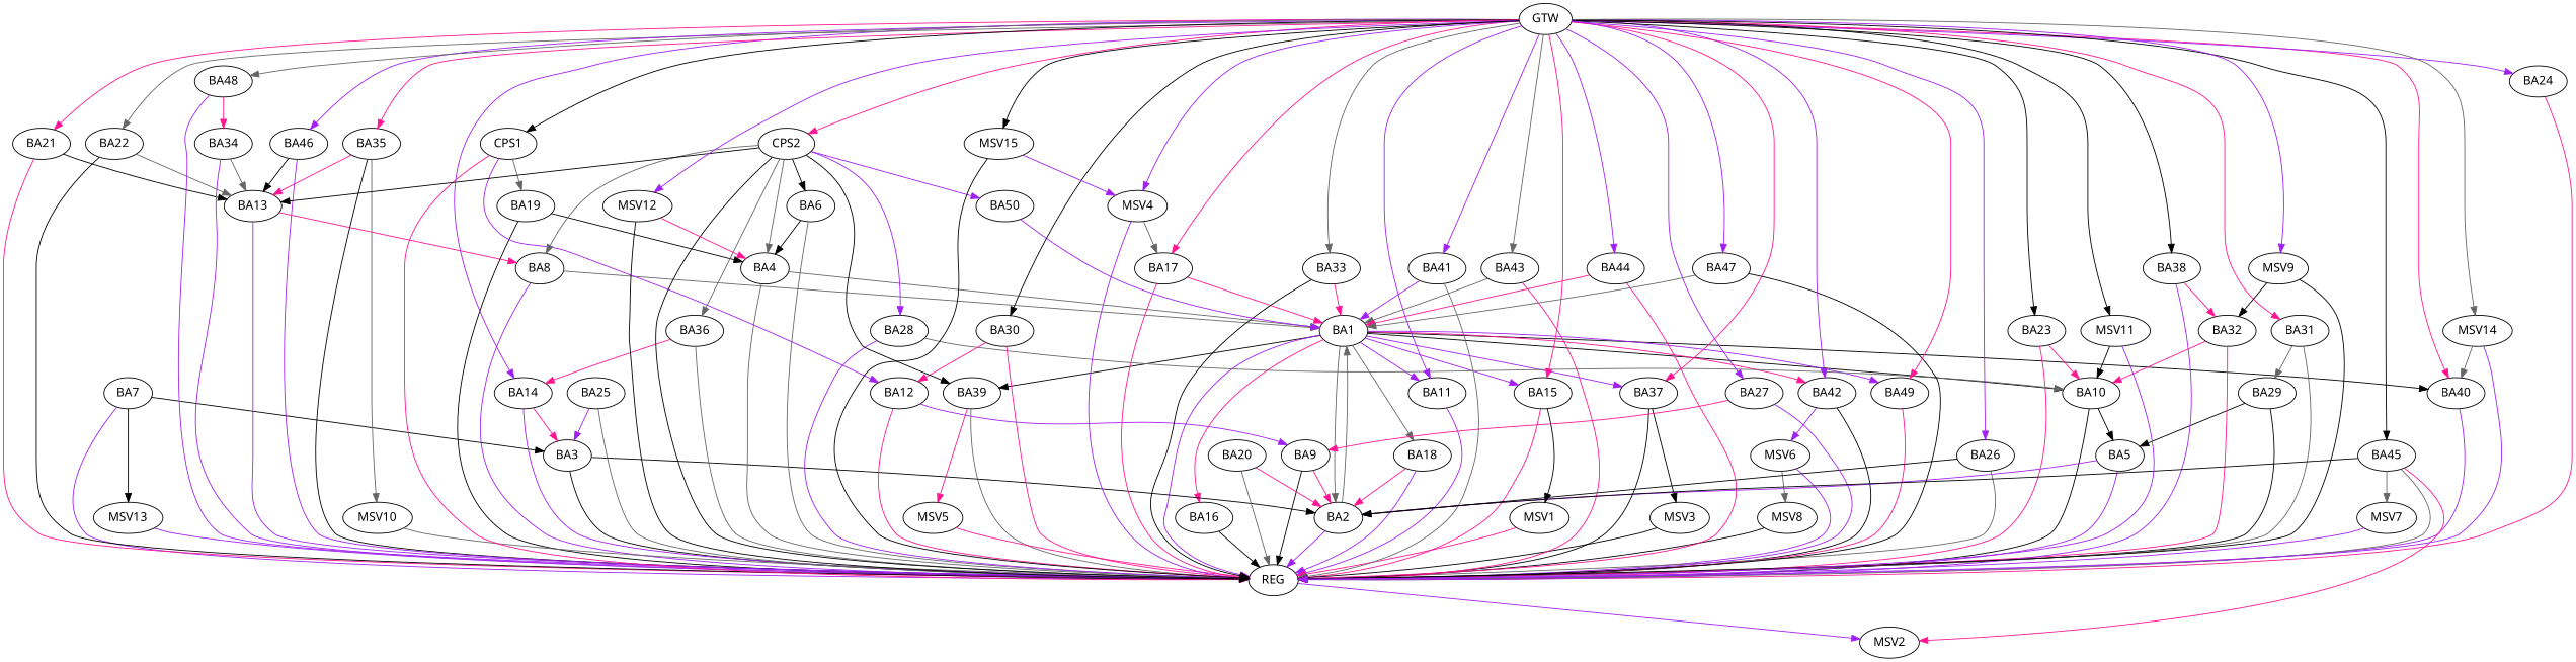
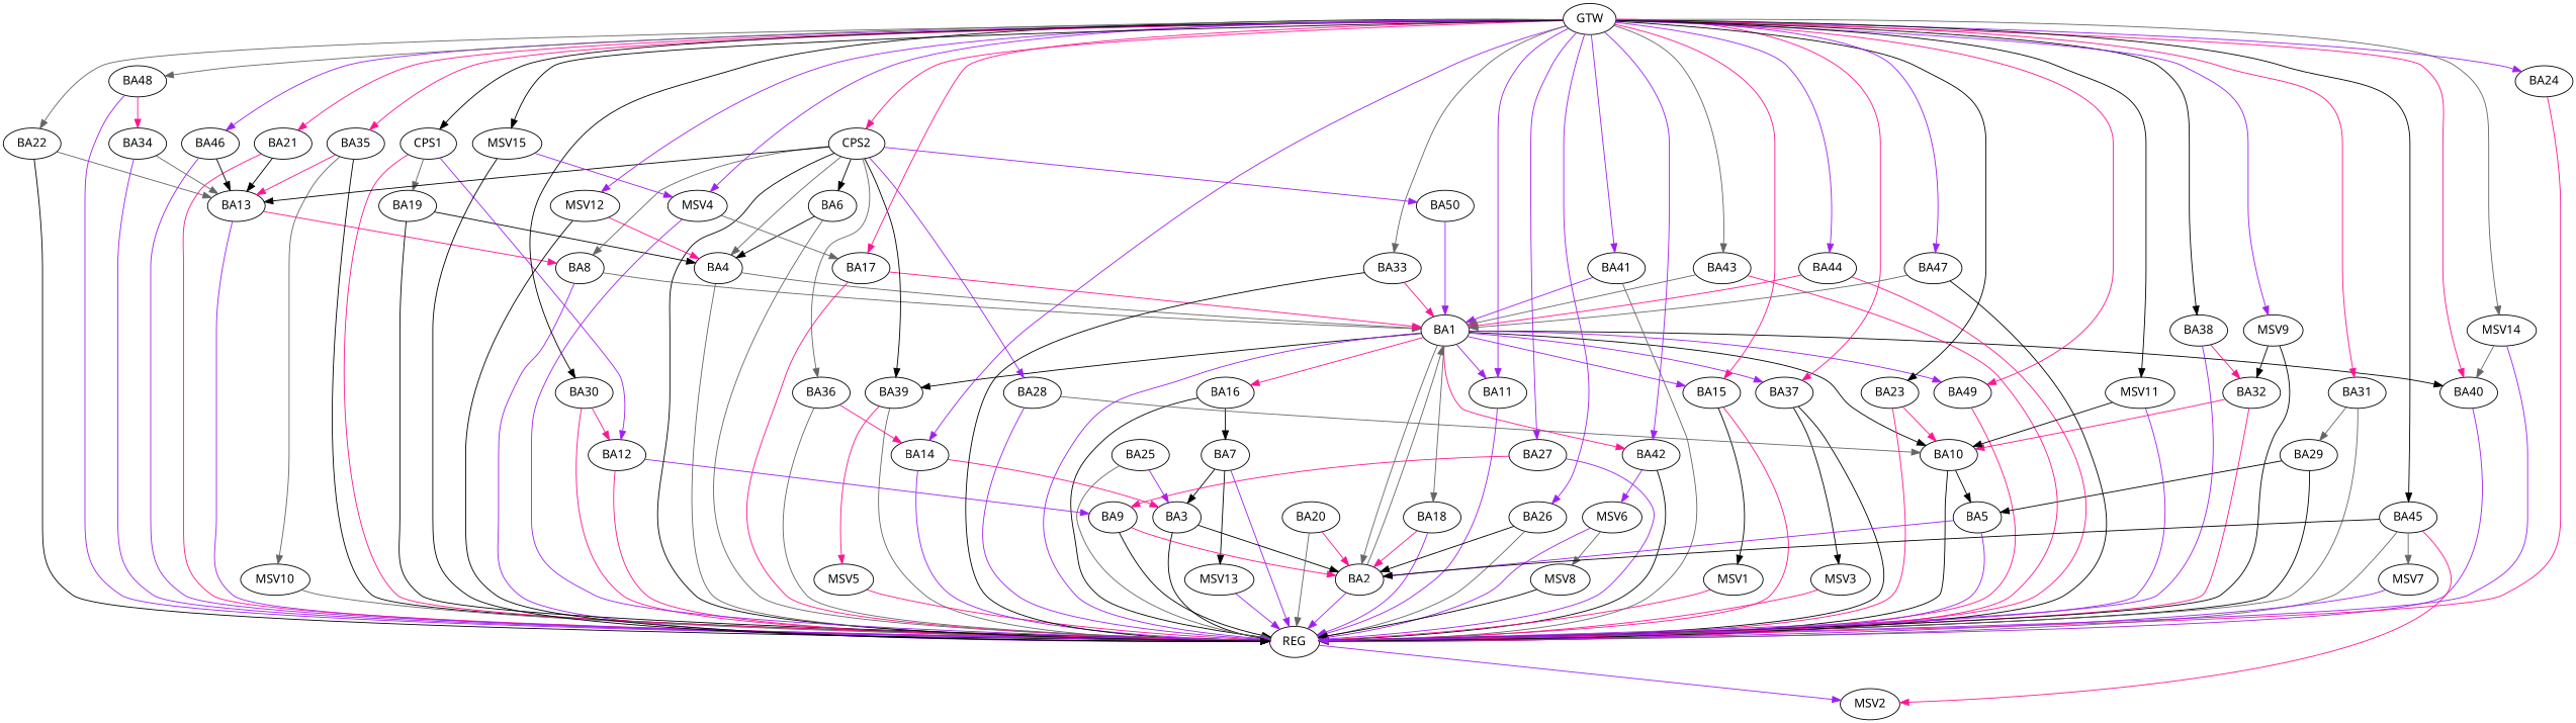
  strict digraph {
    fontname="Noto Sans"
    node [fontname="Noto Sans"]
    edge [color=purple fontname="Noto Sans"]
    n1 [label=BA1]
    n2 [label=BA2]
    n3 [label=BA10]
    n4 [label=BA11]
    n5 [label=BA15]
    n6 [label=BA16]
    n7 [label=BA18]
    n8 [label=BA37]
    n9 [label=BA39]
    n10 [label=BA40]
    n11 [label=BA42]
    n12 [label=BA49]
    n13 [label=REG]
    n14 [label=BA5]
    n15 [label=MSV1]
    n16 [label=BA7]
    n17 [label=MSV3]
    n18 [label=MSV5]
    n19 [label=MSV6]
    n20 [label=MSV2]
    n21 [label=BA3]
    n22 [label=BA4]
    n23 [label=BA6]
    n24 [label=MSV13]
    n25 [label=BA8]
    n26 [label=BA9]
    n27 [label=BA12]
    n28 [label=BA13]
    n29 [label=BA14]
    n30 [label=BA17]
    n31 [label=BA19]
    n32 [label=BA20]
    n33 [label=BA21]
    n34 [label=BA22]
    n35 [label=BA23]
    n36 [label=BA24]
    n37 [label=BA25]
    n38 [label=BA26]
    n39 [label=BA27]
    n40 [label=BA28]
    n41 [label=BA29]
    n42 [label=BA30]
    n43 [label=BA31]
    n44 [label=BA32]
    n45 [label=BA33]
    n46 [label=BA34]
    n47 [label=BA35]
    n48 [label=MSV10]
    n49 [label=BA36]
    n50 [label=BA38]
    n51 [label=BA41]
    n52 [label=MSV8]
    n53 [label=BA43]
    n54 [label=BA44]
    n55 [label=BA45]
    n56 [label=MSV7]
    n57 [label=BA46]
    n58 [label=BA47]
    n59 [label=BA48]
    n60 [label=BA50]
    n61 [label=CPS1]
    n62 [label=CPS2]
    n63 [label=GTW]
    n64 [label=MSV4]
    n65 [label=MSV9]
    n66 [label=MSV11]
    n67 [label=MSV12]
    n68 [label=MSV14]
    n69 [label=MSV15]
    n1 -> n2 [color=gray40]
    n1 -> n3 [color=black]
    n1 -> n4
    n1 -> n5
    n1 -> n6 [color=deeppink]
    n1 -> n7 [color=gray40]
    n1 -> n8
    n1 -> n9 [color=black]
    n1 -> n10 [color=black]
    n1 -> n11 [color=deeppink]
    n1 -> n12
    n1 -> n13
    n2 -> n1 [color=gray40]
    n2 -> n13
    n3 -> n13 [color=black]
    n3 -> n14 [color=black]
    n4 -> n13
    n5 -> n13 [color=deeppink]
    n5 -> n15 [color=black]
    n6 -> n13 [color=black]
+   n6 -> n16 [color=black]
    n7 -> n2 [color=deeppink]
    n7 -> n13
    n8 -> n13 [color=black]
    n8 -> n17 [color=black]
    n9 -> n13 [color=gray40]
    n9 -> n18 [color=deeppink]
    n10 -> n13
    n11 -> n13 [color=black]
    n11 -> n19
    n12 -> n13 [color=deeppink]
    n13 -> n20
    n14 -> n2
    n14 -> n13
    n15 -> n13 [color=deeppink]
    n16 -> n13
    n16 -> n21 [color=black]
    n16 -> n24 [color=black]
-   n17 -> n13 [color=black]
+   n17 -> n13 [color=deeppink]
    n18 -> n13 [color=deeppink]
    n19 -> n13
    n19 -> n52 [color=gray40]
    n21 -> n2 [color=black]
    n21 -> n13 [color=black]
    n22 -> n1 [color=gray40]
    n22 -> n13 [color=gray40]
    n23 -> n13 [color=gray40]
    n23 -> n22 [color=black]
    n24 -> n13
    n25 -> n1 [color=gray40]
    n25 -> n13
    n26 -> n2 [color=deeppink]
    n26 -> n13 [color=black]
    n27 -> n13 [color=deeppink]
    n27 -> n26
    n28 -> n13
    n28 -> n25 [color=deeppink]
    n29 -> n13
    n29 -> n21 [color=deeppink]
    n30 -> n1 [color=deeppink]
    n30 -> n13 [color=deeppink]
    n31 -> n13 [color=black]
    n31 -> n22 [color=black]
    n32 -> n2 [color=deeppink]
    n32 -> n13 [color=gray40]
    n33 -> n13 [color=deeppink]
    n33 -> n28 [color=black]
    n34 -> n13 [color=black]
    n34 -> n28 [color=gray40]
    n35 -> n3 [color=deeppink]
    n35 -> n13 [color=deeppink]
    n36 -> n13 [color=deeppink]
    n37 -> n13 [color=gray40]
    n37 -> n21
    n38 -> n2 [color=black]
    n38 -> n13 [color=gray40]
    n39 -> n13
    n39 -> n26 [color=deeppink]
    n40 -> n3 [color=gray40]
    n40 -> n13
    n41 -> n13 [color=black]
    n41 -> n14 [color=black]
    n42 -> n13 [color=deeppink]
    n42 -> n27 [color=deeppink]
    n43 -> n13 [color=gray40]
    n43 -> n41 [color=gray40]
    n44 -> n3 [color=deeppink]
    n44 -> n13 [color=deeppink]
    n45 -> n1 [color=deeppink]
    n45 -> n13 [color=black]
    n46 -> n13
    n46 -> n28 [color=gray40]
    n47 -> n13 [color=black]
    n47 -> n28 [color=deeppink]
    n47 -> n48 [color=gray40]
    n48 -> n13 [color=gray40]
    n49 -> n13 [color=gray40]
    n49 -> n29 [color=deeppink]
    n50 -> n13
    n50 -> n44 [color=deeppink]
    n51 -> n1
    n51 -> n13 [color=gray40]
    n52 -> n13 [color=black]
    n53 -> n1 [color=gray40]
    n53 -> n13 [color=deeppink]
    n54 -> n1 [color=deeppink]
    n54 -> n13 [color=deeppink]
    n55 -> n2 [color=black]
    n55 -> n13 [color=gray40]
    n55 -> n20 [color=deeppink]
    n55 -> n56 [color=gray40]
    n56 -> n13
    n57 -> n13
    n57 -> n28 [color=black]
    n58 -> n1 [color=gray40]
    n58 -> n13 [color=black]
    n59 -> n13
    n59 -> n46 [color=deeppink]
    n60 -> n1
    n61 -> n13 [color=deeppink]
    n61 -> n27
    n61 -> n31 [color=gray40]
    n62 -> n9 [color=black]
    n62 -> n13 [color=black]
    n62 -> n22 [color=gray40]
    n62 -> n23 [color=black]
    n62 -> n25 [color=gray40]
    n62 -> n28 [color=black]
    n62 -> n40
    n62 -> n49 [color=gray40]
    n62 -> n60
    n63 -> n4
    n63 -> n5 [color=deeppink]
    n63 -> n8 [color=deeppink]
    n63 -> n10 [color=deeppink]
    n63 -> n11
    n63 -> n12 [color=deeppink]
    n63 -> n29
    n63 -> n30 [color=deeppink]
    n63 -> n33 [color=deeppink]
    n63 -> n34 [color=gray40]
    n63 -> n35 [color=black]
    n63 -> n36
    n63 -> n38
    n63 -> n39
    n63 -> n42 [color=black]
    n63 -> n43 [color=deeppink]
    n63 -> n45 [color=gray40]
    n63 -> n47 [color=deeppink]
    n63 -> n50 [color=black]
    n63 -> n51
    n63 -> n53 [color=gray40]
    n63 -> n54
    n63 -> n55 [color=black]
    n63 -> n57
    n63 -> n58
    n63 -> n59 [color=gray40]
    n63 -> n61 [color=black]
    n63 -> n62 [color=deeppink]
    n63 -> n64
    n63 -> n65
    n63 -> n66 [color=black]
    n63 -> n67
    n63 -> n68 [color=gray40]
    n63 -> n69 [color=black]
    n64 -> n13
    n64 -> n30 [color=gray40]
    n65 -> n13 [color=black]
    n65 -> n44 [color=black]
    n66 -> n3 [color=black]
    n66 -> n13
    n67 -> n13 [color=black]
    n67 -> n22 [color=deeppink]
    n68 -> n10 [color=gray40]
    n68 -> n13
    n69 -> n13 [color=black]
    n69 -> n64
  }
